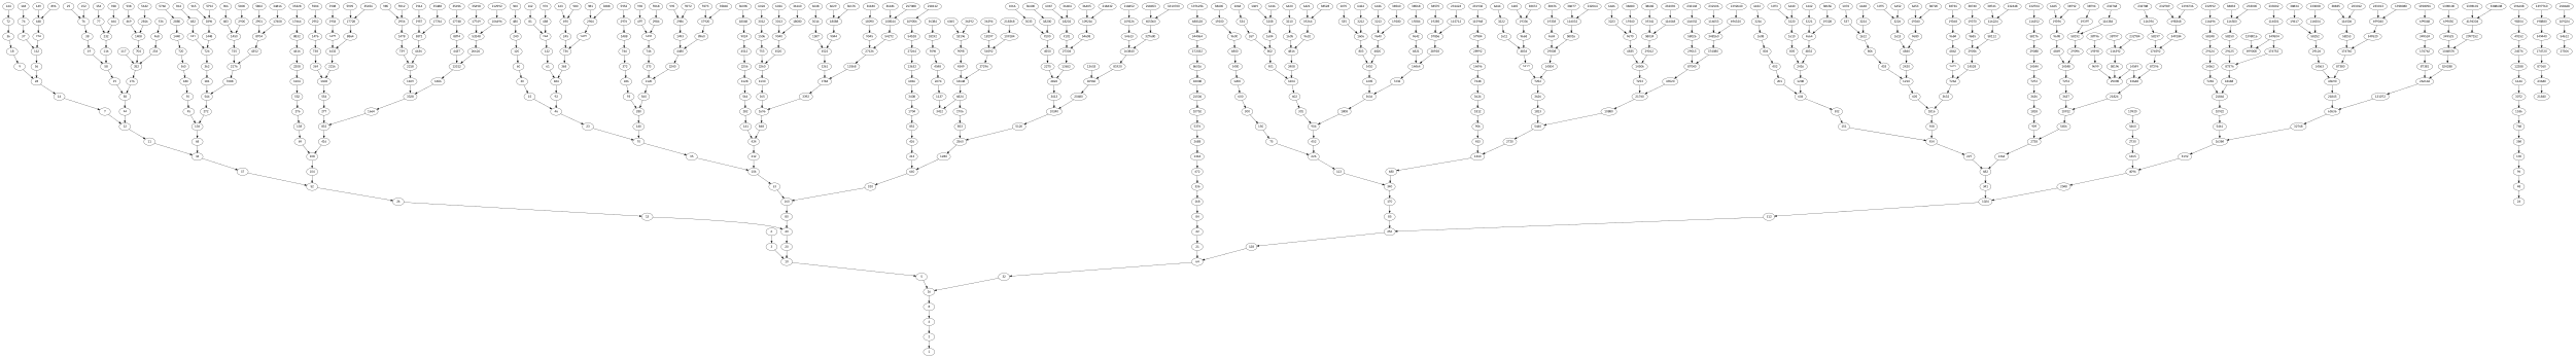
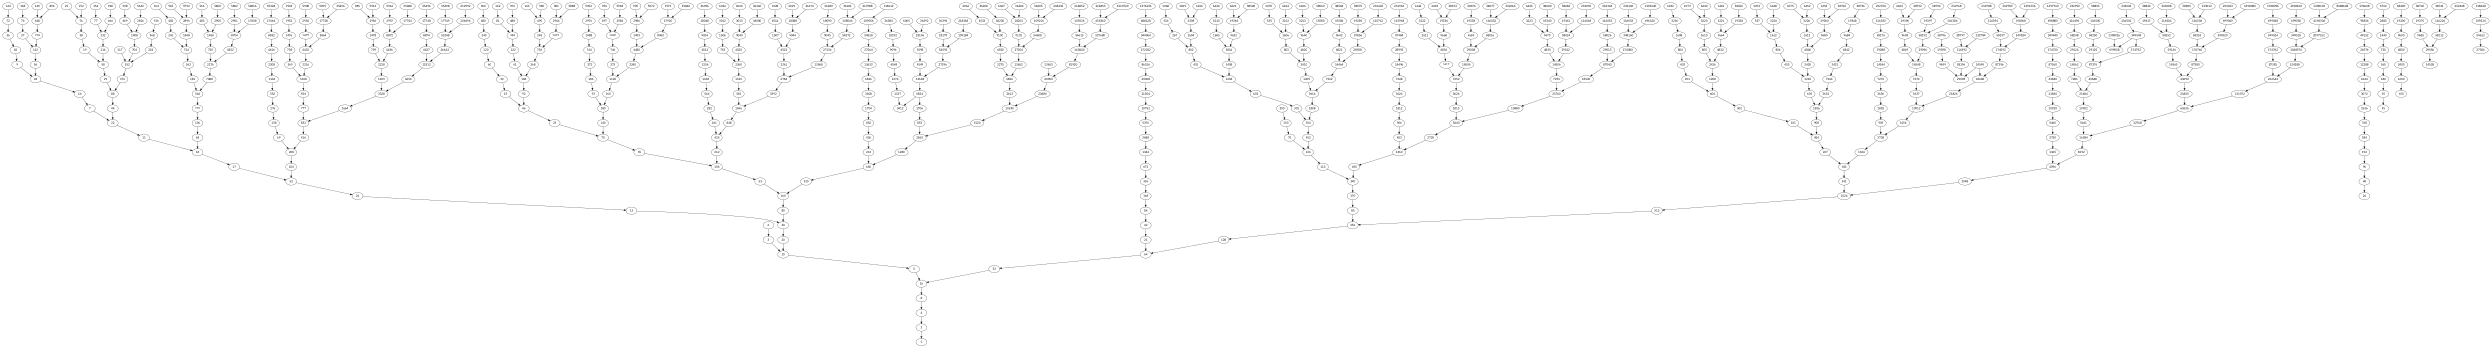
  digraph {
    fontname="IBM Plex Sans"
    root=8
    splines=true
    node [fontname="IBM Plex Sans"]
    edge [fontname="IBM Plex Sans"]
    2
    1
    4
    8
    16
    5
    32
    64
    10
    21
    128
    3
    20
    256
    6
    40
    42
    85
    512
    13
    80
    84
    1024
    26
    160
    168
    170
    341
    2048
    53
    320
    336
    340
    48
    24
    52
    4096
    640
    672
    96
    113
    680
    106
    682
    17
    104
    1365
    8192
    192
    213
    1280
    1344
    1360
    208
    35
    212
    227
    1364
    226
    34
    16384
    2560
    384
    2688
    70
    454
    75
    452
    11
    68
    453
    2720
    69
    416
    424
    426
    2730
    2728
    5461
    32768
    853
    5120
    5376
    768
    904
    136
    23
    140
    151
    908
    906
    5440
    138
    150
    22
    141
    848
    832
    852
    5460
    909
    5456
    65536
    10240
    10752
    1536
    301
    1808
    45
    272
    1812
    276
    280
    1816
    282
    1818
    300
    46
    302
    7
    44
    1813
    10880
    277
    1664
    1696
    10912
    1704
    1706
    10922
    10920
    21845
    131072
    3413
    20480
    21504
    3072
    21760
    3328
    14
    3616
    544
    3624
    552
    3626
    554
    605
    3632
    93
    560
    564
    3636
    565
    3392
    3637
    21824
    3408
    21840
    21844
    600
    602
    90
    15
    92
    604
    88
    262144
    40960
    43008
    6144
    7253
    43520
    1109
    6656
    28
    30
    1205
    7232
    181
    n180 [label=7088]
    7248
    1104
    7252
    1108
    7264
    1120
    1128
    7272
    1130
    7274
    6784
    43648
    6816
    43680
    1137
    3412
    6824
    6826
    43690
    7281
    43688
    1200
    29
    176
    1204
    180
    184
    186
    1210
    201
    1208
    87381
    524288
    13653
    81920
    86016
    12288
    87040
    13312
    2261
    13568
    14549
    29098
    87296
    9
    56
    58
    60
    13632
    87360
    13648
    87376
    2275
    13652
    14563
    87380
    2400
    352
    401
    2408
    2410
    362
    360
    61
    368
    2416
    372
    403
    2420
    14464
    2176
    402
    14496
    2208
    2417
    14504
    14506
    2218
    369
    2216
    2421
    14528
    373
    2240
    2256
    14544
    2260
    14548
    2274
    14562
    1048576
    163840
    172032
    24576
    29013
    174080
    4437
    26624
    27136
    174592
    4821
    28928
    18
    802
    804
    806
    28992
    4416
    29008
    4432
    4835
    29012
    739
    4436
    112
    19
    116
    120
    122
    27264
    174720
    29056
    4480
    725
    4352
    4549
    27296
    29125
    174752
    4512
    29088
    27304
    174762
    4522
    174760
    753
    4520
    4849
    29096
    4800
    117
    704
    4548
    4550
    29126
    29124
    4816
    720
    803
    4820
    724
    736
    805
    4832
    4834
    738
    744
    4840
    4842
    746
    349525
    2097152
    54613
    327680
    344064
    49152
    348160
    53248
    9045
    54272
    58197
    349184
    57856
    54528
    8704
    9685
    58112
    1493
    8960
    36
    38
    54592
    349504
    699008
    267
    1604
    9024
    1608
    58176
    1612
    1606
    9101
    54608
    58253
    349520
    54612
    27306
    349524
    1507
    9044
    9699
    58196
    9040
    58192
    1610
    57984
    8832
    9600
    1408
    9096
    9098
    58250
    9100
    58252
    58248
    9669
    58016
    1477
    8864
    1605
    9632
    1440
    58024
    58026
    8874
    9642
    8872
    349440
    1450
    9640
    241
    1448
    245
    1472
    9664
    1611
    9668
    9670
    1478
    1476
    1488
    1613
    9680
    9684
    1492
    37
    224
    1506
    9698
    232
    234
    240
    244
    4194304
    655360
    688128
    98304
    116053
    696320
    17749
    106496
    108544
    698368
    19285
    115712
    2901
    17408
    72
    74
    76
    3208
    3210
    535
    3212
    3216
    3220
    3222
    537
    3224
    3226
    115968
    17664
    116032
    17728
    19341
    116048
    2957
    17744
    116052
    17748
    448
    77
    464
    468
    480
    482
    81
    488
    490
    109056
    17920
    116224
    698880
    534
    18197
    109184
    116501
    18048
    116352
    109216
    699040
    3013
    18080
    19397
    116384
    109224
    109226
    699050
    18090
    116394
    699048
    18088
    116392
    19200
    469
    2816
    18192
    116496
    18196
    116500
    3033
    18200
    18202
    116506
    19417
    116504
    19264
    2880
    3213
    19280
    2896
    19284
    483
    2900
    2944
    3221
    19328
    19336
    19338
    2954
    3223
    19340
    2956
    2952
    2976
    19360
    19368
    19370
    2986
    497
    2984
    3012
    3014
    19398
    19396
    1398101
    8388608
    218453
    1310720
    196608
    1376256
    1392640
    212992
    36181
    217088
    232789
    1396736
    231424
    34816
    1068
    1070
    1074
    5973
    35840
    38741
    232448
    144
    148
    25
    152
    154
    162
    36096
    232704
    218368
    1398016
    1069
    6416
    6420
    6424
    6426
    6432
    1073
    6440
    6442
    6444
    6446
    6448
    1075
    6452
    36405
    218432
    233013
    1398080
    36160
    232768
    218448
    1398096
    218452
    1398100
    36180
    232788
    6029
    36176
    38797
    232784
    38560
    965
    5792
    231936
    35328
    38400
    5632
    36384
    232992
    6065
    36392
    36394
    233002
    38833
-   233000
    36400
    233008
    6067
    36404
    38835
    233012
    38677
    232064
    5909
    35456
    6421
    38528
    5760
    232096
    218112
    1397760
    35488
    232104
    232106
    35498
    38570
    5802
    35496
    38568
    5800
    981
    5888
    38656
    6445
    38672
    5904
    38676
    5908
    38680
    38682
    5914
    985
    5912
    5952
    6453
    38720
    38736
    5968
    38740
    995
    5972
    149
    896
    6024
    6026
    38794
    6028
    38796
    6465
    38792
    928
    936
    938
    6066
    38834
    960
    964
    966
    976
    163
    980
    994
    2 -> 1
    4 -> 2
    8 -> 4
    16 -> 8
    5 -> 16
    32 -> 16
    64 -> 32
    10 -> 5
    21 -> 64
    128 -> 64
    3 -> 10
    20 -> 10
    256 -> 128
    6 -> 3
    40 -> 20
    42 -> 21
    85 -> 256
    512 -> 256
    13 -> 40
    80 -> 40
    84 -> 42
    1024 -> 512
    26 -> 13
    160 -> 80
    168 -> 84
    170 -> 85
    341 -> 1024
    2048 -> 1024
    53 -> 160
    320 -> 160
    336 -> 168
    340 -> 170
    48 -> 24
    52 -> 26
    4096 -> 2048
    640 -> 320
    672 -> 336
    96 -> 48
    113 -> 340
    680 -> 340
    106 -> 53
    682 -> 341
    17 -> 52
    104 -> 52
    1365 -> 4096
    8192 -> 4096
    192 -> 96
    213 -> 640
    1280 -> 640
    1344 -> 672
    1360 -> 680
    208 -> 104
    35 -> 106
    212 -> 106
    227 -> 682
    1364 -> 682
    226 -> 113
    34 -> 17
    16384 -> 8192
    2560 -> 1280
    384 -> 192
    2688 -> 1344
    70 -> 35
    454 -> 227
    75 -> 226
    452 -> 226
    11 -> 34
    68 -> 34
    453 -> 1360
    2720 -> 1360
    69 -> 208
    416 -> 208
    424 -> 212
    426 -> 213
    2730 -> 1365
    2728 -> 1364
    5461 -> 16384
    32768 -> 16384
    853 -> 2560
    5120 -> 2560
    5376 -> 2688
    768 -> 384
    904 -> 452
    136 -> 68
    23 -> 70
    140 -> 70
    151 -> 454
    908 -> 454
    906 -> 453
    5440 -> 2720
    138 -> 69
    150 -> 75
    22 -> 11
    141 -> 424
    848 -> 424
    832 -> 416
    852 -> 426
    5460 -> 2730
    909 -> 2728
    5456 -> 2728
    65536 -> 32768
    10240 -> 5120
    10752 -> 5376
    1536 -> 768
    301 -> 904
    1808 -> 904
-   45 -> 136
    272 -> 136
    1812 -> 906
    276 -> 138
    280 -> 140
    1816 -> 908
    282 -> 141
    1818 -> 909
    300 -> 150
    46 -> 23
    302 -> 151
    7 -> 22
    44 -> 22
    1813 -> 5440
    10880 -> 5440
    277 -> 832
    1664 -> 832
    1696 -> 848
    10912 -> 5456
    1704 -> 852
    1706 -> 853
    10922 -> 5461
    10920 -> 5460
    21845 -> 65536
    131072 -> 65536
    3413 -> 10240
    20480 -> 10240
    21504 -> 10752
    3072 -> 1536
    21760 -> 10880
    3328 -> 1664
    14 -> 7
    3616 -> 1808
    544 -> 272
    3624 -> 1812
    552 -> 276
    3626 -> 1813
    554 -> 277
    605 -> 1816
    3632 -> 1816
    93 -> 280
    560 -> 280
    564 -> 282
    3636 -> 1818
    565 -> 1696
    3392 -> 1696
    3637 -> 10912
    21824 -> 10912
    3408 -> 1704
+   21840 -> 10920
    21844 -> 10922
-   600 -> 300
    602 -> 301
    90 -> 45
    15 -> 46
    92 -> 46
    604 -> 302
    88 -> 44
    262144 -> 131072
    40960 -> 20480
    43008 -> 21504
    6144 -> 3072
    7253 -> 21760
    43520 -> 21760
    1109 -> 3328
    6656 -> 3328
    28 -> 14
    30 -> 15
    1205 -> 3616
    7232 -> 3616
    181 -> 544
    n180 -> 544
    7248 -> 3624
    1104 -> 552
    7252 -> 3626
    1108 -> 554
    7264 -> 3632
    1120 -> 560
    1128 -> 564
    7272 -> 3636
    1130 -> 565
    7274 -> 3637
    6784 -> 3392
    43648 -> 21824
    6816 -> 3408
    43680 -> 21840
    1137 -> 3412
    6824 -> 1706
    6824 -> 3412
    6826 -> 3413
    43690 -> 21845
    7281 -> 21844
    43688 -> 21844
    1200 -> 600
    29 -> 88
    176 -> 88
    1204 -> 602
    180 -> 90
    184 -> 92
    186 -> 93
    1210 -> 605
    201 -> 604
    1208 -> 604
    87381 -> 262144
    524288 -> 262144
    13653 -> 40960
    81920 -> 40960
    86016 -> 43008
    12288 -> 6144
    87040 -> 43520
    13312 -> 6656
    2261 -> 6784
    13568 -> 6784
    14549 -> 43648
    14549 -> 29098
    87296 -> 43648
    9 -> 28
    56 -> 28
    58 -> 29
    60 -> 30
    13632 -> 6816
    87360 -> 43680
    13648 -> 6824
    87376 -> 43688
    2275 -> 6826
    13652 -> 6826
    14563 -> 43690
    87380 -> 43690
    2400 -> 1200
    352 -> 176
    401 -> 1204
    2408 -> 1204
    2410 -> 1205
    362 -> 181
    360 -> 180
    61 -> 184
    368 -> 184
    2416 -> 1208
    372 -> 186
    403 -> 1210
    2420 -> 1210
    14464 -> 7232
    2176 -> n180
    402 -> 201
    14496 -> 7248
    2208 -> 1104
    2417 -> 7252
    14504 -> 7252
    14506 -> 7253
    2218 -> 1109
    369 -> 1108
    2216 -> 1108
    2421 -> 7264
-   14528 -> 7264
    373 -> 1120
    2240 -> 1120
    2256 -> 1128
    14544 -> 7272
    2260 -> 1130
    14548 -> 7274
    2274 -> 1137
    14562 -> 7281
    1048576 -> 524288
    163840 -> 81920
    172032 -> 86016
    24576 -> 12288
    29013 -> 87040
    174080 -> 87040
    4437 -> 13312
    26624 -> 13312
    27136 -> 13568
    174592 -> 87296
    4821 -> 14464
    28928 -> 14464
    18 -> 9
    802 -> 401
    804 -> 402
    806 -> 403
    28992 -> 14496
    4416 -> 2208
    29008 -> 14504
    4432 -> 2216
    4835 -> 14506
    29012 -> 14506
    739 -> 2218
    4436 -> 2218
    112 -> 56
    19 -> 58
    116 -> 58
    120 -> 60
    122 -> 61
    27264 -> 13632
    174720 -> 87360
    29056 -> 14528
    4480 -> 2240
    725 -> 2176
    4352 -> 2176
    4549 -> 13648
    27296 -> 13648
    29125 -> 87376
    174752 -> 87376
    4512 -> 2256
    29088 -> 14544
    27304 -> 13652
    174762 -> 87381
    4522 -> 2261
    174760 -> 87380
    753 -> 2260
    4520 -> 2260
    4849 -> 14548
    29096 -> 14548
    4800 -> 2400
    117 -> 352
    704 -> 352
    4548 -> 2274
    4550 -> 2275
    29126 -> 14563
    29124 -> 14562
    4816 -> 2408
    720 -> 360
    803 -> 2410
    4820 -> 2410
    724 -> 362
    736 -> 368
    805 -> 2416
    4832 -> 2416
    4834 -> 2417
    738 -> 369
    744 -> 372
    4840 -> 2420
    4842 -> 2421
    746 -> 373
    349525 -> 1048576
    2097152 -> 1048576
    54613 -> 163840
    327680 -> 163840
    344064 -> 172032
    49152 -> 24576
    348160 -> 174080
    53248 -> 26624
    9045 -> 27136
    54272 -> 27136
    58197 -> 174592
    349184 -> 174592
    57856 -> 28928
    54528 -> 27264
    8704 -> 4352
    9685 -> 29056
    58112 -> 29056
    1493 -> 4480
    8960 -> 4480
    36 -> 18
    38 -> 19
    54592 -> 27296
    349504 -> 174752
    349504 -> 699008
    267 -> 802
    1604 -> 802
    9024 -> 4512
    1608 -> 804
    58176 -> 29088
    1612 -> 806
    1606 -> 803
    9101 -> 27304
    54608 -> 27304
    58253 -> 174760
    349520 -> 174760
    54612 -> 27306
    349524 -> 174762
    1507 -> 4522
    9044 -> 4522
    9699 -> 29098
    58196 -> 29098
    9040 -> 4520
    58192 -> 29096
    1610 -> 805
    57984 -> 28992
    8832 -> 4416
    9600 -> 4800
    1408 -> 704
    9096 -> 4548
    9098 -> 4549
    58250 -> 29125
    9100 -> 4550
    58252 -> 29126
    58248 -> 29124
    9669 -> 29008
    58016 -> 29008
    1477 -> 4432
    8864 -> 4432
    1605 -> 4816
    9632 -> 4816
    1440 -> 720
    58024 -> 29012
    58026 -> 29013
    8874 -> 4437
    9642 -> 4821
    8872 -> 4436
    349440 -> 174720
    1450 -> 725
    9640 -> 4820
    241 -> 724
    1448 -> 724
    245 -> 736
    1472 -> 736
    9664 -> 4832
    1611 -> 4834
    9668 -> 4834
    9670 -> 4835
    1478 -> 739
    1476 -> 738
    1488 -> 744
    1613 -> 4840
    9680 -> 4840
    9684 -> 4842
    1492 -> 746
    37 -> 112
    224 -> 112
    1506 -> 753
    9698 -> 4849
    232 -> 116
    234 -> 352
    240 -> 120
    244 -> 122
    4194304 -> 2097152
    655360 -> 327680
    688128 -> 344064
    98304 -> 49152
    116053 -> 348160
    696320 -> 348160
    17749 -> 53248
    106496 -> 53248
    108544 -> 54272
    698368 -> 349184
    19285 -> 57856
    115712 -> 57856
    2901 -> 8704
    17408 -> 8704
    72 -> 36
    74 -> 37
    76 -> 38
    3208 -> 1604
    3210 -> 1605
    535 -> 1606
    3212 -> 1606
    3216 -> 1608
    3220 -> 1610
    3222 -> 1611
    537 -> 1612
    3224 -> 1612
    3226 -> 1613
    115968 -> 57984
    17664 -> 8832
    116032 -> 58016
    17728 -> 8864
    19341 -> 58024
    116048 -> 58024
    2957 -> 8872
    17744 -> 8872
    116052 -> 58026
    17748 -> 8874
    448 -> 224
    77 -> 232
    464 -> 232
    468 -> 234
    480 -> 240
    482 -> 241
    81 -> 244
    488 -> 244
    490 -> 245
    109056 -> 54528
    17920 -> 8960
    116224 -> 58112
    698880 -> 349440
    534 -> 267
    18197 -> 54592
    109184 -> 54592
    116501 -> 349504
    18048 -> 9024
    116352 -> 58176
    109216 -> 54608
    699040 -> 349520
    3013 -> 9040
    18080 -> 9040
    19397 -> 58192
    116384 -> 58192
    109224 -> 54612
    109226 -> 54613
    699050 -> 349525
    18090 -> 9045
    116394 -> 58197
    699048 -> 349524
    18088 -> 9044
    116392 -> 58196
    19200 -> 9600
    469 -> 1408
    2816 -> 1408
    18192 -> 9096
    116496 -> 58248
    18196 -> 9098
    116500 -> 58250
    3033 -> 9100
    18200 -> 9100
    18202 -> 9101
    116506 -> 58253
    19417 -> 58252
    116504 -> 58252
    19264 -> 9632
    2880 -> 1440
    3213 -> 9640
    19280 -> 9640
    2896 -> 1448
    19284 -> 9642
    483 -> 1450
    2900 -> 1450
    2944 -> 1472
    3221 -> 9664
    19328 -> 9664
    19336 -> 9668
    19338 -> 9669
    2954 -> 1477
    3223 -> 9670
    19340 -> 9670
    2956 -> 1478
    2952 -> 1476
    2976 -> 1488
    19360 -> 9680
    19368 -> 9684
    19370 -> 9685
    2986 -> 1493
    497 -> 1492
    2984 -> 1492
    3012 -> 1506
    3014 -> 1507
    19398 -> 9699
    19396 -> 9698
    1398101 -> 4194304
    8388608 -> 4194304
    218453 -> 655360
    1310720 -> 655360
    196608 -> 98304
    1376256 -> 688128
    1392640 -> 696320
    212992 -> 106496
    36181 -> 108544
    217088 -> 108544
    232789 -> 698368
    1396736 -> 698368
    231424 -> 115712
    34816 -> 17408
    1068 -> 534
    1070 -> 535
    1074 -> 537
    5973 -> 17920
    35840 -> 17920
    38741 -> 116224
    232448 -> 116224
    144 -> 72
    148 -> 74
    25 -> 76
    152 -> 76
    154 -> 77
    162 -> 81
    36096 -> 18048
    232704 -> 116352
    218368 -> 109184
    1398016 -> 699008
    1069 -> 3208
    6416 -> 3208
    6420 -> 3210
    6424 -> 3212
    6426 -> 3213
    6432 -> 3216
    1073 -> 3220
    6440 -> 3220
    6442 -> 3221
    6444 -> 3222
    6446 -> 3223
    6448 -> 3224
    1075 -> 3226
    6452 -> 3226
    36405 -> 109216
    218432 -> 109216
    233013 -> 699040
    1398080 -> 699040
    36160 -> 18080
    232768 -> 116384
    218448 -> 109224
    1398096 -> 699048
    218452 -> 109226
    1398100 -> 699050
    36180 -> 18090
    232788 -> 116394
    6029 -> 18088
    36176 -> 18088
    38797 -> 116392
    232784 -> 116392
    38560 -> 19280
    965 -> 2896
    5792 -> 2896
    231936 -> 115968
    35328 -> 17664
    38400 -> 19200
    5632 -> 2816
    36384 -> 18192
    232992 -> 116496
    6065 -> 18196
    36392 -> 18196
    36394 -> 18197
    233002 -> 116501
    38833 -> 116500
-   233000 -> 116500
    36400 -> 18200
    233008 -> 116504
    6067 -> 18202
    36404 -> 18202
    38835 -> 116506
    233012 -> 116506
    38677 -> 116032
    232064 -> 116032
    5909 -> 17728
    35456 -> 17728
    6421 -> 19264
    38528 -> 19264
    5760 -> 2880
    232096 -> 116048
    218112 -> 109056
    1397760 -> 698880
    35488 -> 17744
    232104 -> 116052
    232106 -> 116053
    35498 -> 17749
    38570 -> 19285
    5802 -> 2901
    35496 -> 17748
    38568 -> 19284
    5800 -> 2900
    981 -> 2944
    5888 -> 2944
    38656 -> 19328
    6445 -> 19336
    38672 -> 19336
    5904 -> 2952
    38676 -> 19338
    5908 -> 2954
    38680 -> 19340
    38682 -> 19341
    5914 -> 2957
    985 -> 2956
    5912 -> 2956
    5952 -> 2976
    6453 -> 19360
    38720 -> 19360
    38736 -> 19368
    5968 -> 2984
    38740 -> 19370
    995 -> 2986
    5972 -> 2986
    149 -> 448
    896 -> 448
    6024 -> 3012
    6026 -> 3013
    38794 -> 19397
    6028 -> 3014
    38796 -> 19398
    6465 -> 19396
    38792 -> 19396
    928 -> 464
    936 -> 468
    938 -> 469
    6066 -> 3033
    38834 -> 19417
    960 -> 480
    964 -> 482
    966 -> 483
    976 -> 488
    163 -> 490
    980 -> 490
    994 -> 497
  }
